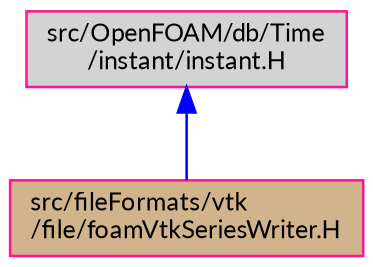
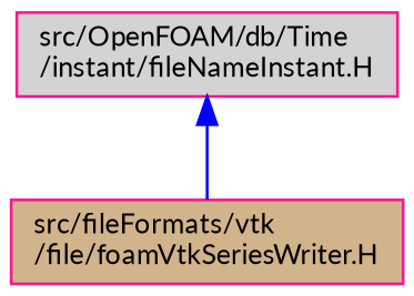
  digraph {
    fontname=Lato
    node [color=deeppink fontname=Lato fontsize=10 shape=record style=filled]
-   n1 [fillcolor=lightgrey fontcolor=black height=0.2 label="src/OpenFOAM/db/Time\l/instant/instant.H" width=0.4]
+   n1 [fillcolor=lightgrey fontcolor=black height=0.2 label="src/OpenFOAM/db/Time\l/instant/fileNameInstant.H" width=0.4]
    n2 [height=0.2 label="src/fileFormats/vtk\l/file/foamVtkSeriesWriter.H" width=0.4 fillcolor=tan]
    n1 -> n2 [color=blue dir=back fontname=Lato fontsize=10 labelfontname=Helvetica labelfontsize=10 style=solid]
  }
